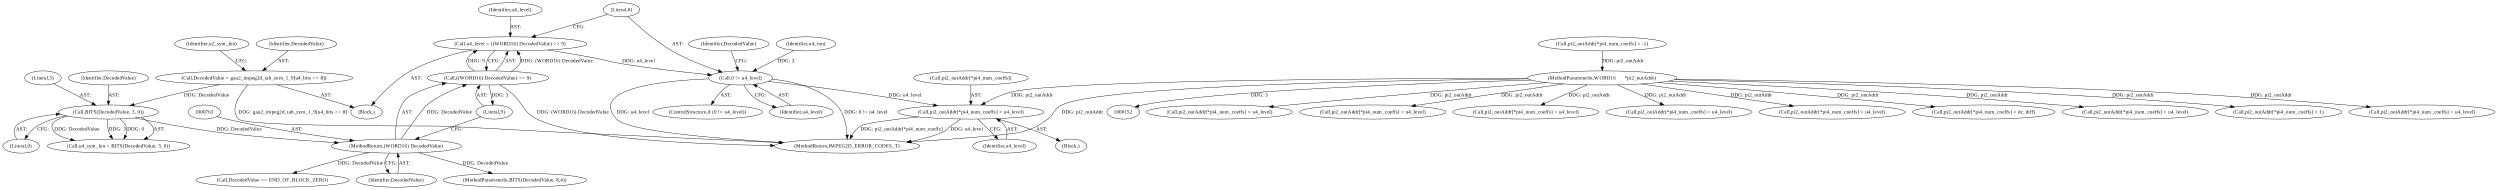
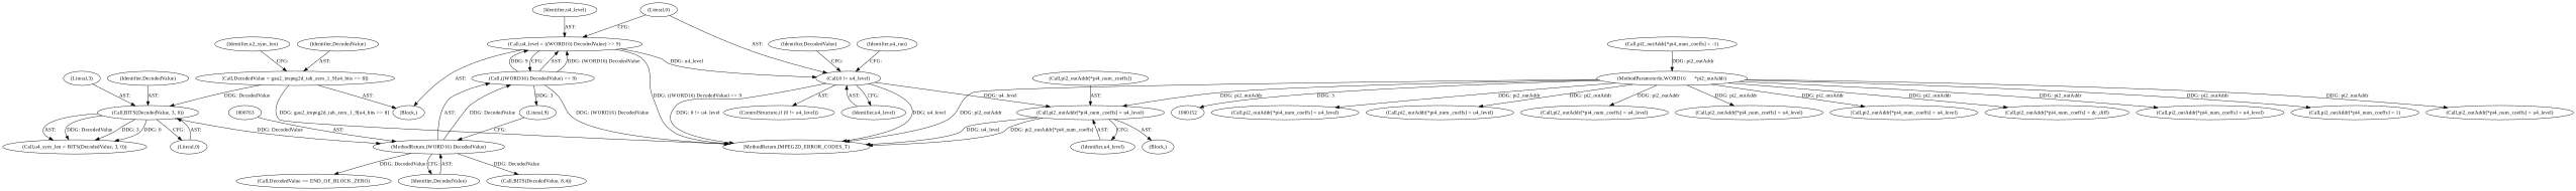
  digraph {
    fontname="Liberation Serif"
    node [fontname="Liberation Serif"]
    edge [fontname="Liberation Serif"]
    n1 [label="(Call,pi2_outAddr[*pi4_num_coeffs] = u4_level)"]
    n2 [label="(Block,)"]
    n3 [label="(MethodReturn,IMPEG2D_ERROR_CODES_T)"]
    n4 [label="(Identifier,u4_level)"]
    n5 [label="(Call,0 != u4_level)"]
    n6 [label="(ControlStructure,if (0 != u4_level))"]
    n7 [label="(Identifier,u4_level)"]
    n8 [label="(Call,u4_level = ((WORD16) DecodedValue) >> 9)"]
    n9 [label="(Call,((WORD16) DecodedValue) >> 9)"]
    n10 [label="(Block,)"]
    n11 [label="(Literal,9)"]
    n12 [label="(MethodReturn,(WORD16) DecodedValue)"]
    n13 [label="(Call,DecodedValue == END_OF_BLOCK_ZERO)"]
    n14 [label="(Identifier,DecodedValue)"]
-   n15 [label="(MethodParameterIn,BITS(DecodedValue, 8,4))"]
+   n15 [label="(Call,BITS(DecodedValue, 8,4))"]
    n16 [label="(Call,BITS(DecodedValue, 3, 0))"]
    n17 [label="(Literal,0)"]
    n18 [label="(Call,u4_sym_len = BITS(DecodedValue, 3, 0))"]
    n19 [label="(Call,DecodedValue = gau2_impeg2d_tab_zero_1_9[u4_bits >> 8])"]
    n20 [label="(MethodParameterIn,WORD16      *pi2_outAddr)"]
    n21 [label="(Call,pi2_outAddr[*pi4_num_coeffs] = u4_level)"]
    n22 [label="(Call,pi2_outAddr[*pi4_num_coeffs] = u4_level)"]
    n23 [label="(Call,pi2_outAddr[*pi4_num_coeffs] = u4_level)"]
    n24 [label="(Call,pi2_outAddr[*pi4_num_coeffs] = u4_level)"]
    n25 [label="(Call,pi2_outAddr[*pi4_num_coeffs] = u4_level)"]
    n26 [label="(Call,pi2_outAddr[*pi4_num_coeffs] = dc_diff)"]
    n27 [label="(Call,pi2_outAddr[*pi4_num_coeffs] = u4_level)"]
    n28 [label="(Call,pi2_outAddr[*pi4_num_coeffs] = 1)"]
    n29 [label="(Call,pi2_outAddr[*pi4_num_coeffs] = u4_level)"]
    1000152
    n31 [label="(Call,pi2_outAddr[*pi4_num_coeffs] = -1)"]
    n32 [label="(Literal,3)"]
    n33 [label="(Identifier,u2_sym_len)"]
    n34 [label="(Literal,0)"]
    n35 [label="(Identifier,DecodedValue)"]
    n36 [label="(Call,pi2_outAddr[*pi4_num_coeffs])"]
    n37 [label="(Identifier,u4_level)"]
    n38 [label="(Identifier,DecodedValue)"]
    n39 [label="(Identifier,DecodedValue)"]
    n40 [label="(Identifier,u4_run)"]
    1000763
    n1 -> n2 [label="AST: "]
    n1 -> n3 [label="DDG: pi2_outAddr[*pi4_num_coeffs]"]
    n1 -> n3 [label="DDG: u4_level"]
    n1 -> n4 [label="CFG: "]
    n4 -> n1 [label="AST: "]
    n5 -> n1 [label="DDG: u4_level"]
    n5 -> n3 [label="DDG: 0 != u4_level"]
    n5 -> n3 [label="DDG: u4_level"]
    n5 -> n6 [label="AST: "]
    n5 -> n7 [label="CFG: "]
    n7 -> n5 [label="AST: "]
+   n8 -> n3 [label="DDG: ((WORD16) DecodedValue) >> 9"]
    n8 -> n5 [label="DDG: u4_level"]
    n8 -> n9 [label="CFG: "]
    n8 -> n10 [label="AST: "]
    n9 -> n3 [label="DDG: (WORD16) DecodedValue"]
    n9 -> n8 [label="AST: "]
    n9 -> n8 [label="DDG: (WORD16) DecodedValue"]
    n9 -> n8 [label="DDG: 9"]
    n9 -> n11 [label="DDG: 3"]
-   n11 -> n9 [label="AST: "]
    n11 -> n12 [label="CFG: "]
    n12 -> n9 [label="AST: "]
    n12 -> n9 [label="DDG: DecodedValue"]
    n12 -> n13 [label="DDG: DecodedValue"]
    n12 -> n14 [label="CFG: "]
    n12 -> n15 [label="DDG: DecodedValue"]
    n14 -> n12 [label="AST: "]
    n16 -> n12 [label="DDG: DecodedValue"]
    n16 -> n17 [label="CFG: "]
    n16 -> n18 [label="AST: "]
    n16 -> n18 [label="DDG: DecodedValue"]
    n16 -> n18 [label="DDG: 3"]
    n16 -> n18 [label="DDG: 0"]
    n17 -> n16 [label="AST: "]
    n19 -> n3 [label="DDG: gau2_impeg2d_tab_zero_1_9[u4_bits >> 8]"]
    n19 -> n10 [label="AST: "]
    n19 -> n16 [label="DDG: DecodedValue"]
    n20 -> n1 [label="DDG: pi2_outAddr"]
    n20 -> n3 [label="DDG: pi2_outAddr"]
    n20 -> n21 [label="DDG: pi2_outAddr"]
    n20 -> n22 [label="DDG: pi2_outAddr"]
    n20 -> n23 [label="DDG: pi2_outAddr"]
    n20 -> n24 [label="DDG: pi2_outAddr"]
    n20 -> n25 [label="DDG: pi2_outAddr"]
    n20 -> n26 [label="DDG: pi2_outAddr"]
    n20 -> n27 [label="DDG: pi2_outAddr"]
    n20 -> n28 [label="DDG: pi2_outAddr"]
    n20 -> n29 [label="DDG: pi2_outAddr"]
    n20 -> 1000152 [label="DDG: 3"]
    n31 -> n20 [label="DDG: pi2_outAddr"]
    n32 -> n16 [label="AST: "]
    n33 -> n19 [label="CFG: "]
    n34 -> n5 [label="AST: "]
    n34 -> n8 [label="CFG: "]
    n35 -> n5 [label="CFG: "]
    n36 -> n1 [label="AST: "]
    n37 -> n8 [label="AST: "]
    n38 -> n19 [label="AST: "]
    n39 -> n16 [label="AST: "]
-   n40 -> n5 [label="DDG: 3"]
+   n40 -> n5 [label="CFG: "]
    1000763 -> n12 [label="AST: "]
  }
